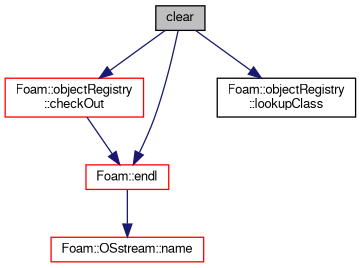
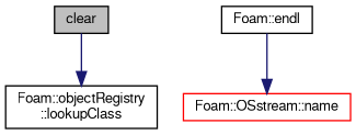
  digraph {
    rankdir=TB
    node [color=red fontname=FreeSans fontsize=10 shape=record]
    edge [color=midnightblue fontname=FreeSans fontsize=10 labelfontname=FreeSans labelfontsize=10 style=solid]
    n1 [color=black fillcolor=grey75 fontcolor=black height=0.2 label=clear style=filled width=0.4]
-   n2 [height=0.2 label="Foam::objectRegistry\l::checkOut" width=0.4]
-   n3 [height=0.2 label="Foam::endl" width=0.4]
+   n3 [color=black height=0.2 label="Foam::endl" width=0.4]
    n4 [color=black height=0.2 label="Foam::objectRegistry\l::lookupClass" width=0.4]
    n5 [height=0.2 label="Foam::OSstream::name" width=0.4]
-   n1 -> n2
-   n1 -> n3
    n1 -> n4
-   n2 -> n3
    n3 -> n5
  }
